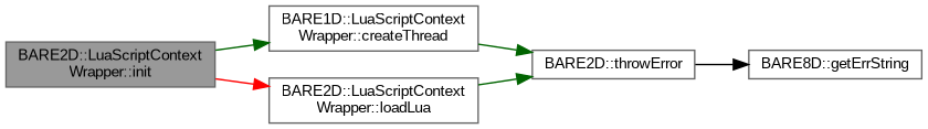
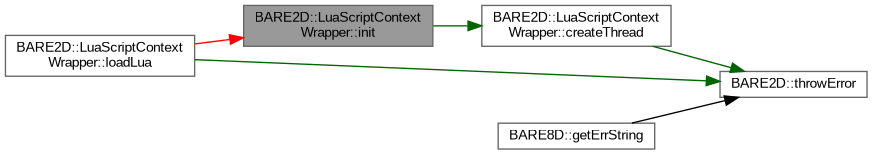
  digraph {
    fontname="Liberation Sans"
    rankdir=LR
    node [color=grey40 fillcolor=white fontname="Liberation Sans" fontsize=10 shape=box style=filled]
    edge [color=darkgreen fontname="Liberation Sans" fontsize=10 labelfontname=Helvetica labelfontsize=10 style=solid]
    n1 [color=gray40 fillcolor=grey60 fontcolor=black height=0.2 label="BARE2D::LuaScriptContext\lWrapper::init" width=0.4]
-   n2 [height=0.2 label="BARE1D::LuaScriptContext\lWrapper::createThread" width=0.4]
+   n2 [height=0.2 label="BARE2D::LuaScriptContext\lWrapper::createThread" width=0.4]
    n3 [height=0.2 label="BARE2D::LuaScriptContext\lWrapper::loadLua" width=0.4]
    n4 [height=0.2 label="BARE2D::throwError" width=0.4]
    n5 [height=0.2 label="BARE8D::getErrString" width=0.4]
    n1 -> n2
-   n1 -> n3 [color=red]
+   n3 -> n1 [color=red]
    n2 -> n4
    n3 -> n4
-   n4 -> n5 [color=black]
+   n5 -> n4 [color=black]
  }
